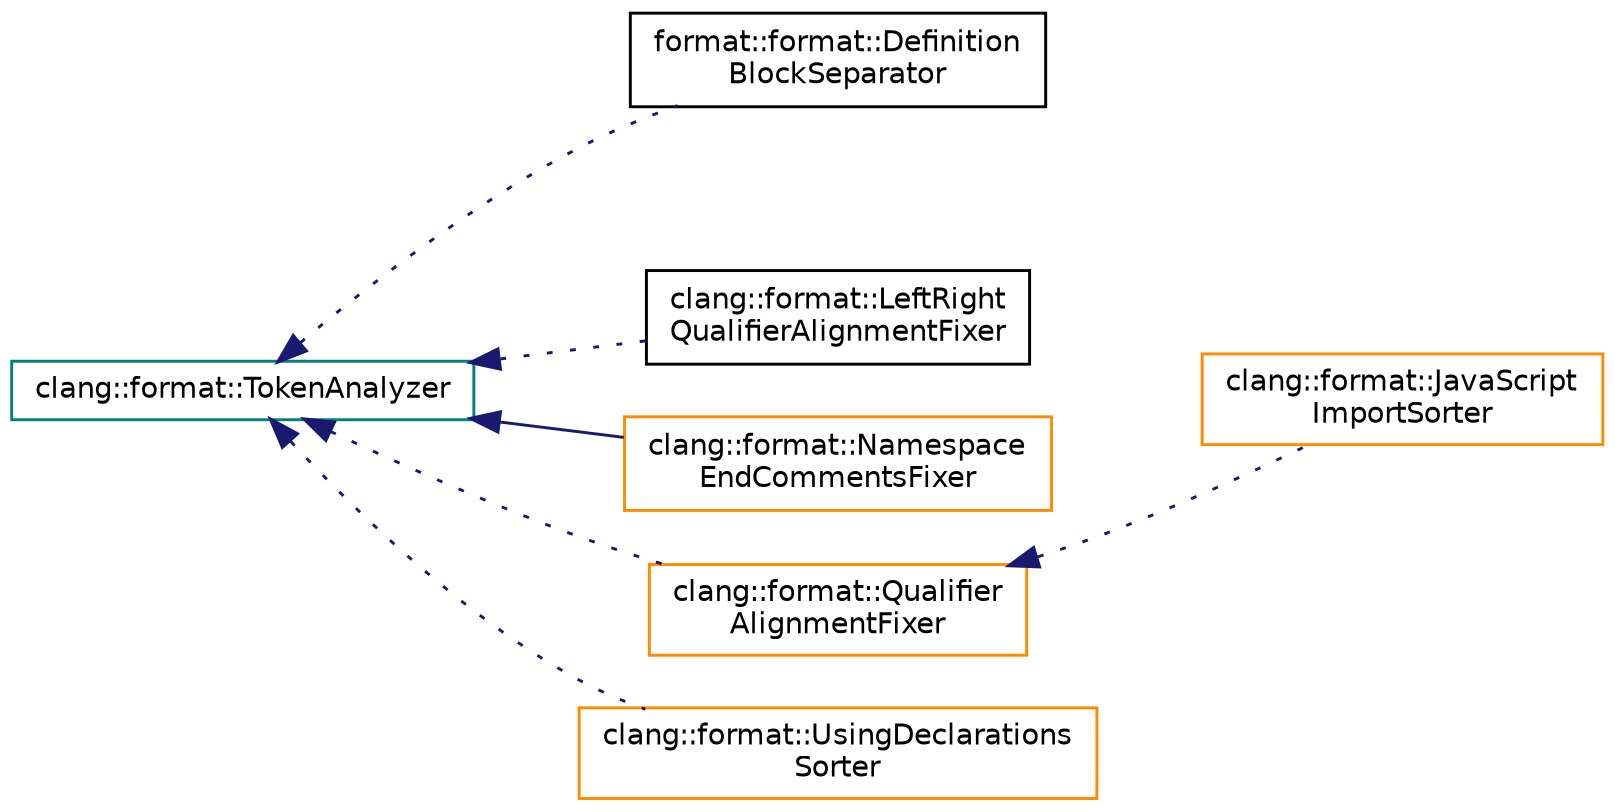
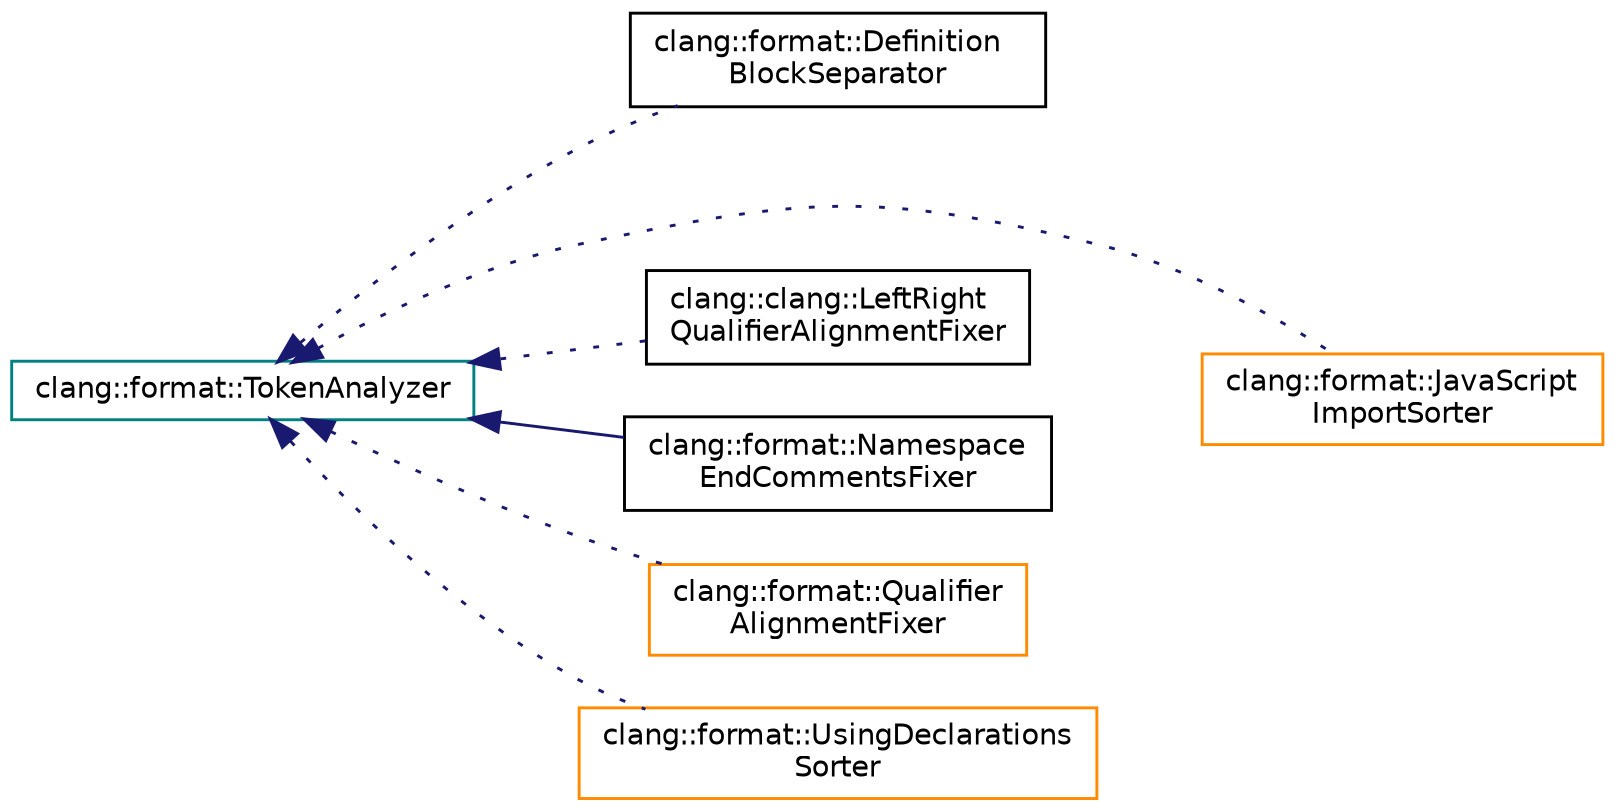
  digraph {
    rankdir=LR
    node [color=darkorange fontname=Helvetica fontsize=10 shape=record]
    edge [color=midnightblue dir=back fontname=Helvetica fontsize=10 labelfontname=Helvetica labelfontsize=10 style=dotted]
    n1 [color=teal height=0.2 label="clang::format::TokenAnalyzer" width=0.4]
-   n2 [color=black height=0.2 label="format::format::Definition\lBlockSeparator" width=0.4]
+   n2 [color=black height=0.2 label="clang::format::Definition\lBlockSeparator" width=0.4]
    n3 [height=0.2 label="clang::format::JavaScript\lImportSorter" width=0.4]
-   n4 [color=black height=0.2 label="clang::format::LeftRight\lQualifierAlignmentFixer" width=0.4]
-   n5 [height=0.2 label="clang::format::Namespace\lEndCommentsFixer" width=0.4]
+   n4 [color=black height=0.2 label="clang::clang::LeftRight\lQualifierAlignmentFixer" width=0.4]
+   n5 [color=black height=0.2 label="clang::format::Namespace\lEndCommentsFixer" width=0.4]
    n6 [height=0.2 label="clang::format::Qualifier\lAlignmentFixer" width=0.4]
    n7 [height=0.2 label="clang::format::UsingDeclarations\lSorter" width=0.4]
    n1 -> n2
-   n6 -> n3
+   n1 -> n3
    n1 -> n4
    n1 -> n5 [style=solid]
    n1 -> n6
    n1 -> n7
  }
